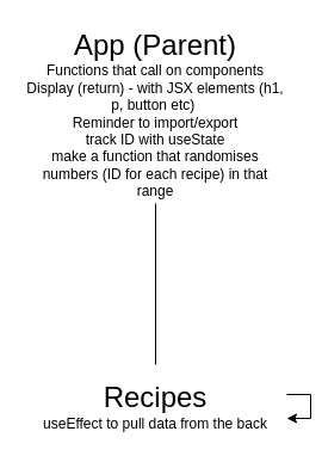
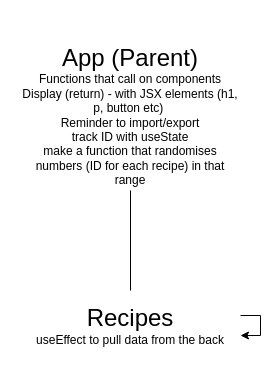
  <mxCell id="0" />
  <mxCell id="1" parent="0" />
- <mxCell id="2" value="&lt;font&gt;&lt;span style=&quot;font-size: 24px&quot;&gt;App (Parent)&lt;/span&gt;&lt;br&gt;&lt;font style=&quot;font-size: 12px&quot;&gt;Functions that call on components&lt;br&gt;&lt;/font&gt;Display (return) - with JSX elements (h1, p, button etc)&amp;nbsp;&lt;br&gt;Reminder to import/export&lt;br&gt;track ID with useState&lt;br&gt;make a function that randomises numbers (ID for each recipe) in that range&lt;br&gt;&lt;/font&gt;" style="text;html=1;strokeColor=none;fillColor=none;align=center;verticalAlign=middle;whiteSpace=wrap;rounded=0;" vertex="1" parent="1"><mxGeometry x="20" y="20" width="220" height="150" as="geometry" /></mxCell>
- <mxCell id="3" value="&lt;font&gt;&lt;span style=&quot;font-size: 24px&quot;&gt;Recipes&lt;/span&gt;&lt;br&gt;&lt;font style=&quot;font-size: 12px&quot;&gt;useEffect to pull data from the back&lt;/font&gt;&lt;br&gt;&lt;/font&gt;" style="text;html=1;strokeColor=none;fillColor=none;align=center;verticalAlign=middle;whiteSpace=wrap;rounded=0;" vertex="1" parent="1"><mxGeometry x="20" y="305" width="220" height="70" as="geometry" /></mxCell>
+ <mxCell id="2" value="&lt;font&gt;&lt;span style=&quot;font-size: 24px&quot;&gt;App (Parent)&lt;/span&gt;&lt;br&gt;&lt;font style=&quot;font-size: 12px&quot;&gt;Functions that call on components&lt;br&gt;&lt;/font&gt;Display (return) - with JSX elements (h1, p, button etc)&amp;nbsp;&lt;br&gt;Reminder to import/export&lt;br&gt;track ID with useState&lt;br&gt;make a function that randomises numbers (ID for each recipe) in that range&lt;br&gt;&lt;/font&gt;" style="text;html=1;strokeColor=none;fillColor=none;align=center;verticalAlign=middle;whiteSpace=wrap;rounded=0;" vertex="1" parent="1"><mxGeometry x="20" y="40" width="220" height="150" as="geometry" /></mxCell>
+ <mxCell id="3" value="&lt;font&gt;&lt;span style=&quot;font-size: 24px&quot;&gt;Recipes&lt;/span&gt;&lt;br&gt;&lt;font style=&quot;font-size: 12px&quot;&gt;useEffect to pull data from the back&lt;/font&gt;&lt;br&gt;&lt;/font&gt;" style="text;html=1;strokeColor=none;fillColor=none;align=center;verticalAlign=middle;whiteSpace=wrap;rounded=0;" vertex="1" parent="1"><mxGeometry x="20" y="290" width="220" height="70" as="geometry" /></mxCell>
  <mxCell id="4" value="" style="endArrow=none;html=1;" edge="1" parent="1" source="2" target="3"><mxGeometry width="50" height="50" relative="1" as="geometry"><mxPoint x="180" y="219" as="sourcePoint" /><mxPoint x="240" y="279" as="targetPoint" /></mxGeometry></mxCell>
  <mxCell id="5" style="edgeStyle=orthogonalEdgeStyle;rounded=0;orthogonalLoop=1;jettySize=auto;html=1;" edge="1" parent="1" source="3" target="3"><mxGeometry relative="1" as="geometry" /></mxCell>
